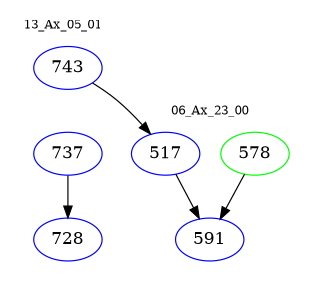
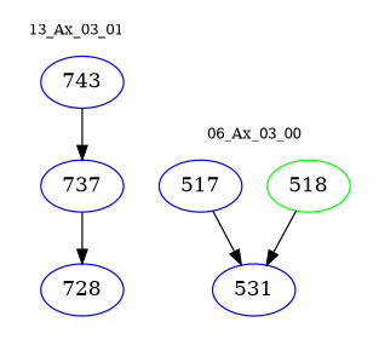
  digraph {
    node [color=blue]
    edge [color=black]
    n1 [label=743]
    n2 [label=737]
    n3 [label=728]
-   n4 [color=green label=578]
+   n4 [color=green label=518]
    n5 [label=517]
-   n6 [label=591]
+   n6 [label=531]
    subgraph cluster_1 {
      color=white
      fontsize=10
-     label="13_Ax_05_01"
+     label="13_Ax_03_01"
      n1
      n2
      n3
    }
    subgraph cluster_2 {
      color=white
      fontsize=10
-     label="06_Ax_23_00"
+     label="06_Ax_03_00"
      n4
      n5
      n6
    }
-   n1 -> n5
+   n1 -> n2
    n2 -> n3
    n4 -> n6
    n5 -> n6
  }
